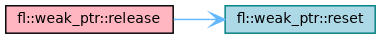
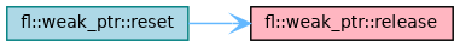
  digraph {
    rankdir=LR
    node [fontname=Helvetica fontsize=10 shape=box style=filled]
    n1 [color=teal fillcolor=lightblue fontcolor=black height=0.2 label="fl::weak_ptr::reset" width=0.4]
    n2 [color=black fillcolor=lightpink height=0.2 label="fl::weak_ptr::release" width=0.4]
-   n2 -> n1 [color=steelblue1 fontname=Helvetica fontsize=10 labelfontname=Helvetica labelfontsize=10 style=solid arrowhead=vee]
+   n1 -> n2 [color=steelblue1 fontname=Helvetica fontsize=10 labelfontname=Helvetica labelfontsize=10 style=solid arrowhead=vee]
  }
